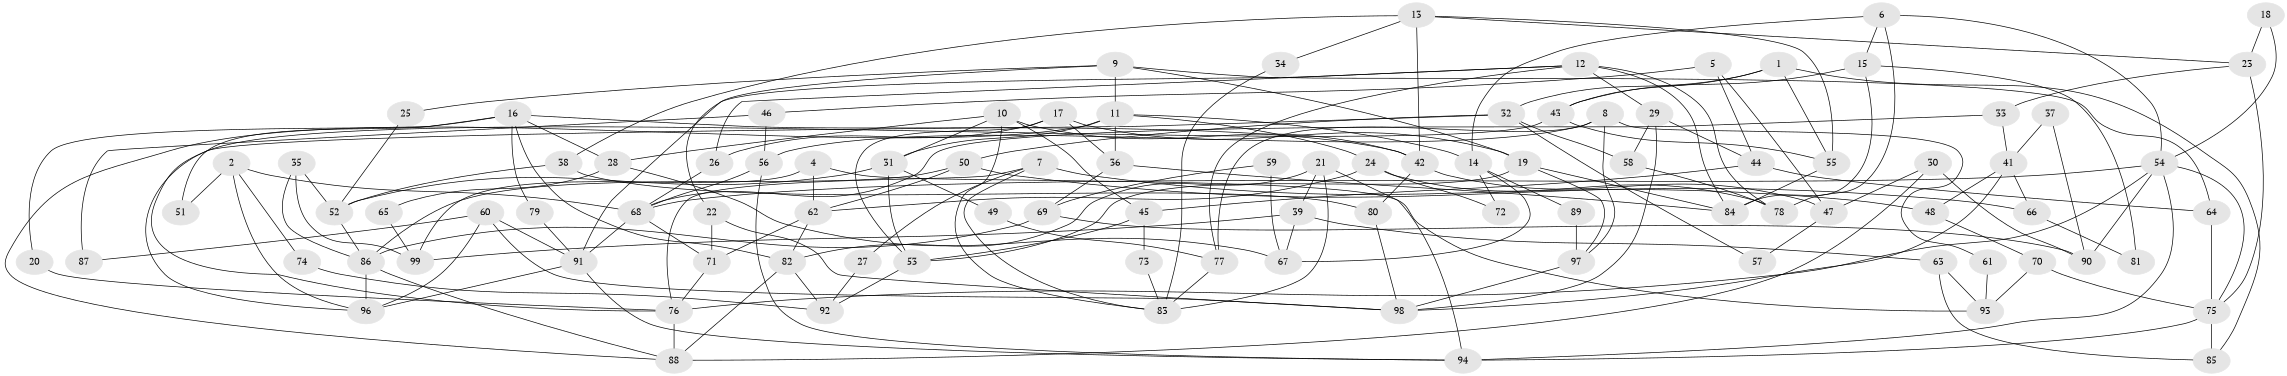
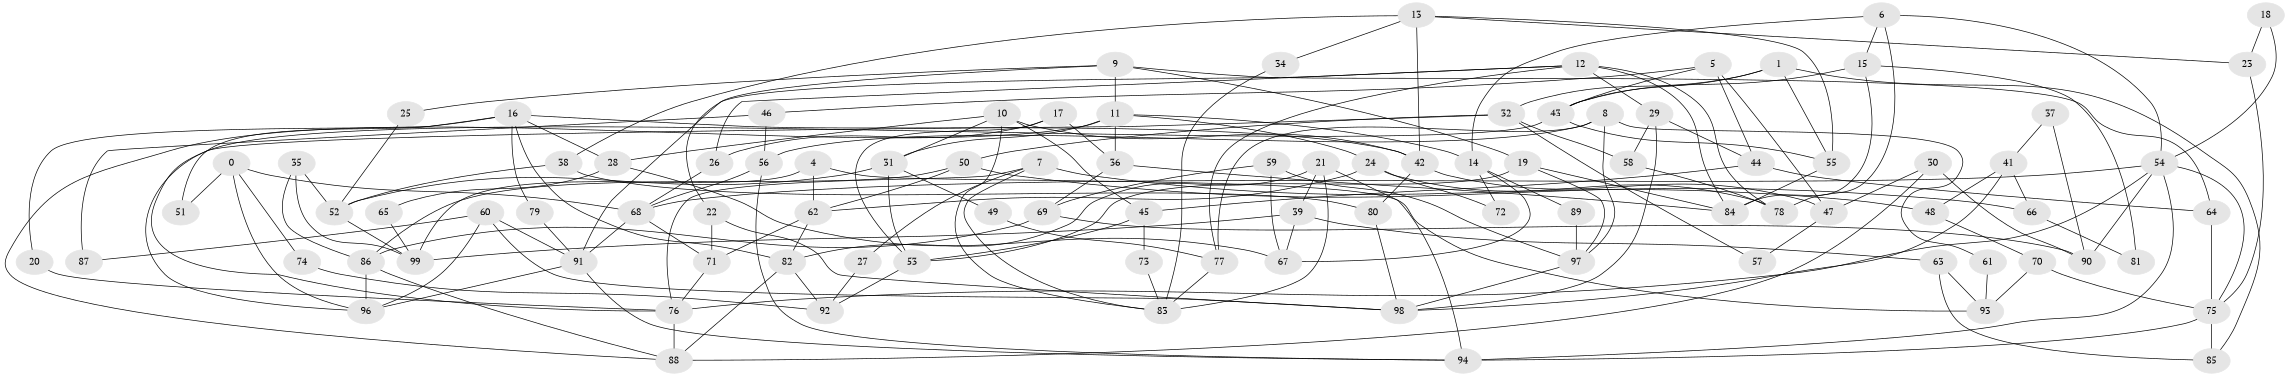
  graph {
    fontname="PT Serif"
    node [color=gray90 fontname="PT Serif" style=filled]
    edge [fontname="PT Serif"]
    1
    32
    43
    55
    85
    76
    58
    50
    57
    96
    84
-   2
+   2 [label=0]
    51
    68
    74
    48
    70
    91
    71
    92
    49
    77
    89
    97
    4
    62
    93
    n28 [label=99]
    82
    5
    44
    46
    47
    64
    45
    56
    87
    6
    14
    15
    54
    78
    67
    72
    81
    94
    75
    90
    7
    27
    83
    88
    8
    61
    98
    9
    11
    19
    22
    25
    31
    24
    36
    53
    52
    10
    28
    42
    65
    80
    73
    69
    12
    26
    29
    13
    23
    34
    38
-   33
    16
    20
    79
    17
    18
    21
    39
    63
    41
    30
    86
    66
    35
    37
    59
    60
    1 -- 32
    1 -- 43
    1 -- 55
    1 -- 85
    32 -- 76
    32 -- 58
    32 -- 50
    32 -- 57
    43 -- 55
    43 -- 96
    55 -- 84
    76 -- 88
    58 -- 78
    50 -- 62
    50 -- 86
    50 -- 66
    2 -- 96
    2 -- 51
    2 -- 68
    2 -- 74
    68 -- 91
    68 -- 71
    74 -- 92
    48 -- 70
    70 -- 93
    70 -- 75
    91 -- 96
    91 -- 94
    71 -- 76
    49 -- 77
    77 -- 83
    89 -- 97
    97 -- 98
    4 -- 62
    4 -- 93
    4 -- n28
    62 -- 71
    62 -- 82
    82 -- 92
    82 -- 88
+   5 -- 43
    5 -- 44
    5 -- 46
    5 -- 47
    44 -- 64
    44 -- 45
    46 -- 56
    46 -- 87
    47 -- 57
    64 -- 75
    45 -- 53
    45 -- 73
    56 -- 68
    56 -- 94
    6 -- 14
    6 -- 15
    6 -- 54
    6 -- 78
    14 -- 89
    14 -- 67
    14 -- 72
    15 -- 43
    15 -- 84
    15 -- 81
    54 -- 76
    54 -- 68
    54 -- 94
    54 -- 75
    54 -- 90
    75 -- 85
    75 -- 94
    7 -- 76
    7 -- 48
    7 -- 27
    7 -- 83
    27 -- 92
    8 -- 77
    8 -- 97
    8 -- 56
    8 -- 61
    61 -- 93
    9 -- 64
    9 -- 11
    9 -- 19
    9 -- 22
    9 -- 25
    11 -- 14
    11 -- 88
    11 -- 31
    11 -- 24
    11 -- 36
    19 -- 84
    19 -- 97
    19 -- 53
    22 -- 71
    22 -- 98
    25 -- 52
    31 -- 49
    31 -- 53
    31 -- 52
    24 -- 62
    24 -- 78
    24 -- 72
    36 -- 84
    36 -- 69
    53 -- 92
-   52 -- 86
+   52 -- n28
    10 -- 45
    10 -- 83
    10 -- 31
    10 -- 28
    10 -- 42
    28 -- 67
    28 -- 65
    42 -- 47
    42 -- 80
    65 -- n28
    80 -- 98
    73 -- 83
    69 -- 90
    69 -- 86
    12 -- 84
    12 -- 91
    12 -- 77
    12 -- 78
    12 -- 26
    12 -- 29
    26 -- 68
    29 -- 58
    29 -- 44
    29 -- 98
    13 -- 55
    13 -- 42
    13 -- 23
    13 -- 34
    13 -- 38
    23 -- 75
-   23 -- 33
    34 -- 83
    38 -- 52
    38 -- 80
-   33 -- 68
-   33 -- 41
    16 -- 51
    16 -- 82
    16 -- 28
    16 -- 42
    16 -- 20
    16 -- 79
    20 -- 76
    79 -- 91
-   17 -- 19
    17 -- 36
    17 -- 53
    17 -- 26
    18 -- 54
    18 -- 23
    21 -- 82
    21 -- 94
    21 -- 83
    21 -- 39
    39 -- n28
    39 -- 67
    39 -- 63
    63 -- 85
    63 -- 93
    41 -- 48
    41 -- 98
    41 -- 66
    30 -- 47
    30 -- 90
    30 -- 88
    86 -- 96
    86 -- 88
    66 -- 81
    35 -- n28
    35 -- 52
    35 -- 86
    37 -- 90
    37 -- 41
+   59 -- 97
    59 -- 67
    59 -- 69
    60 -- 96
    60 -- 91
    60 -- 87
    60 -- 98
  }
